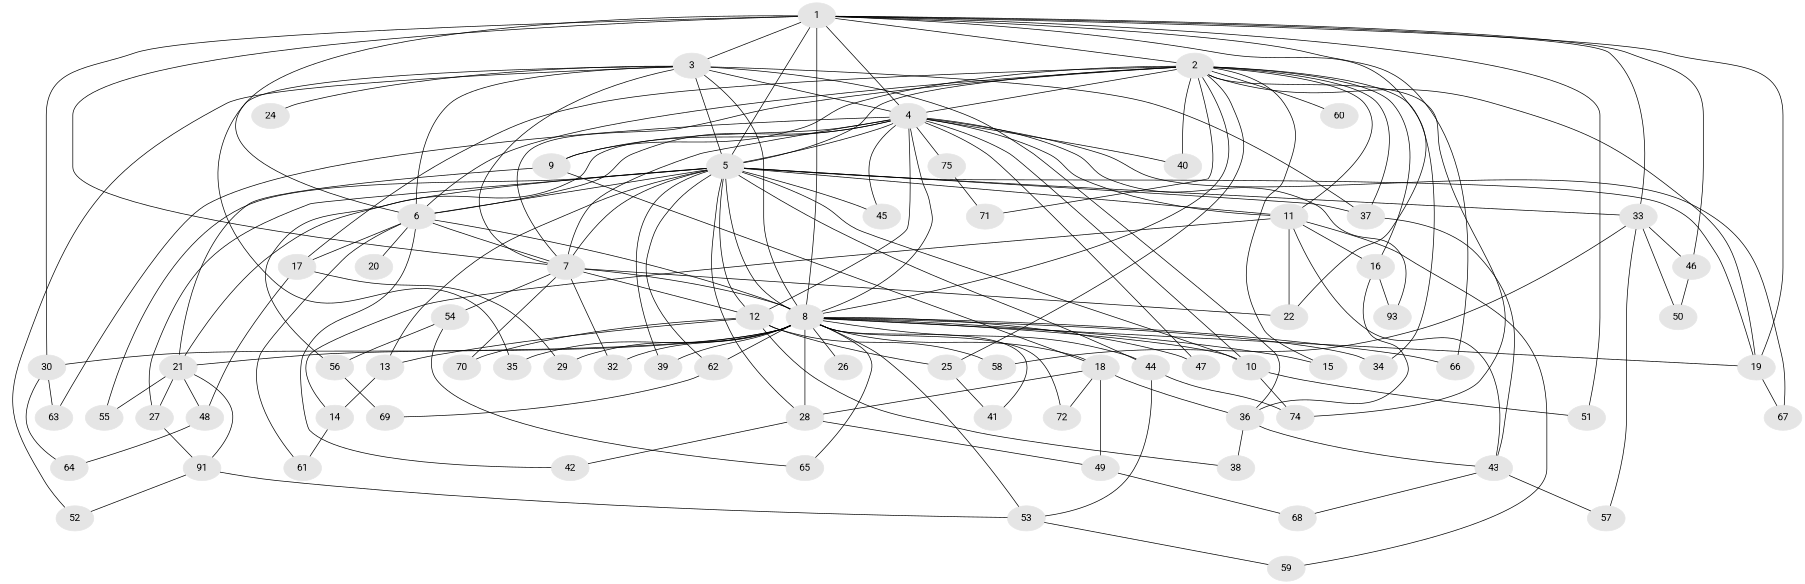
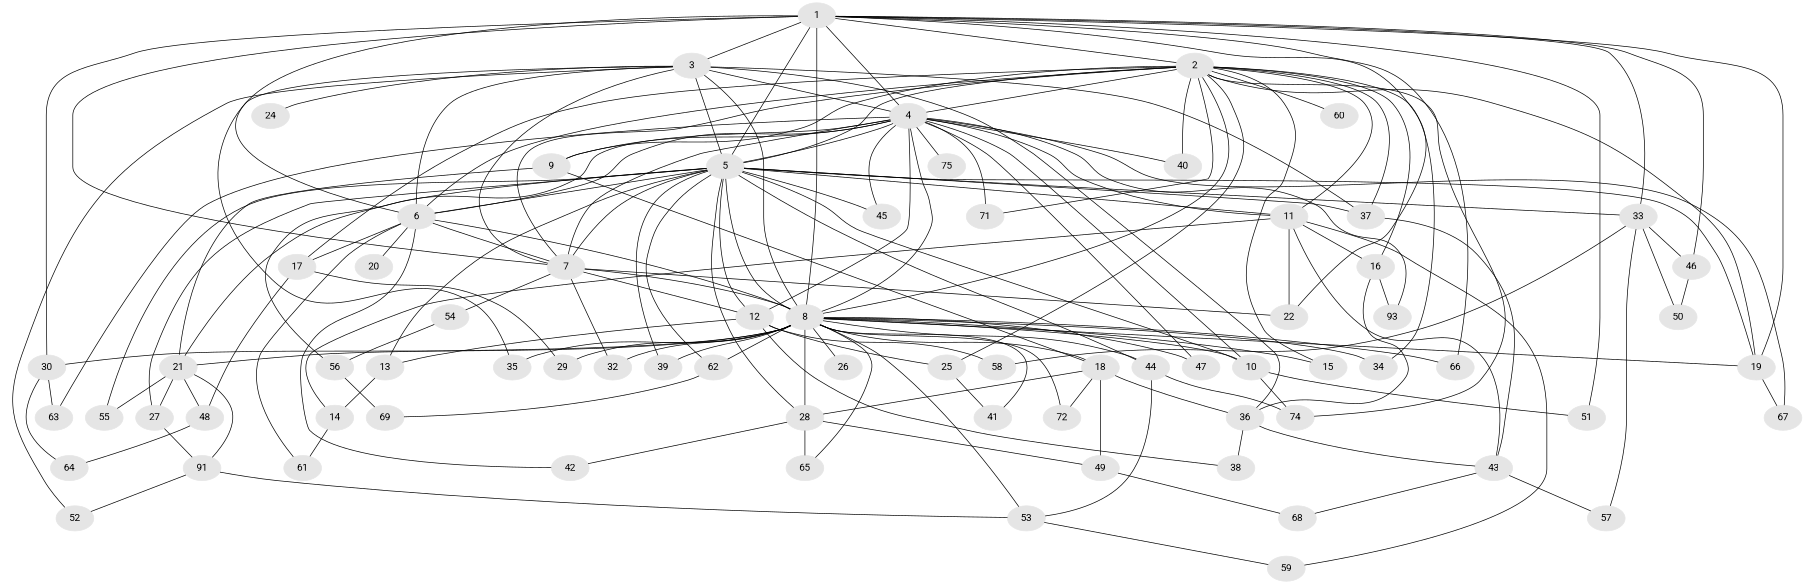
  graph {
    fontname=Roboto
    node [color=gray90 fontname=Roboto style=filled]
    edge [fontname=Roboto weight=1.0]
    1
    2
    3
    4
    5
    6
    7
    8
    19
    22
    30
    33
    46
    51
    66
    9
    11
    15
    16
    17
    25
    34
    37
    40
    60
    71
    74
    24
    35
    36
    52
    10
    12
    n34 [label=93]
    45
    47
    56
    63
    67
    75
    13
    21
    27
    28
    39
    44
    55
    62
    20
    42
    61
    32
    54
-   70
    18
    26
    29
    41
    53
    65
    72
    64
    58
    50
    57
    14
    43
    59
    48
    38
    69
    n72 [label=91]
    49
    68
    1 -- 2
    1 -- 3 [weight=2.0]
    1 -- 4 [weight=2.0]
    1 -- 5 [weight=2.0]
    1 -- 6 [weight=2.0]
    1 -- 7
    1 -- 8 [weight=2.0]
    1 -- 19
    1 -- 22
    1 -- 30
    1 -- 33
    1 -- 46
    1 -- 51
    1 -- 66
    2 -- 4 [weight=2.0]
    2 -- 5 [weight=2.0]
    2 -- 6
    2 -- 7
    2 -- 8 [weight=2.0]
    2 -- 19
    2 -- 9
    2 -- 11
    2 -- 15
    2 -- 16
    2 -- 17
    2 -- 25
    2 -- 34
    2 -- 37
    2 -- 40 [weight=2.0]
    2 -- 60
    2 -- 71
    2 -- 74
    3 -- 4
    3 -- 5 [weight=2.0]
    3 -- 6
    3 -- 7
    3 -- 8 [weight=2.0]
    3 -- 37
    3 -- 24
    3 -- 35
    3 -- 36
    3 -- 52
    4 -- 5 [weight=3.0]
    4 -- 6
    4 -- 7
    4 -- 8 [weight=2.0]
    4 -- 9 [weight=2.0]
    4 -- 11
    4 -- 40
-   75 -- 71
+   4 -- 71
    4 -- 10
    4 -- 12 [weight=2.0]
    4 -- n34
    4 -- 45
    4 -- 47
    4 -- 56
    4 -- 63
    4 -- 67
    4 -- 75
    5 -- 6 [weight=2.0]
    5 -- 7 [weight=2.0]
    5 -- 8 [weight=4.0]
    5 -- 19
    5 -- 33
    5 -- 11 [weight=2.0]
    5 -- 37
    5 -- 10
    5 -- 12
    5 -- 45
    5 -- 13
    5 -- 21
    5 -- 27
    5 -- 28
    5 -- 39
    5 -- 44
    5 -- 55 [weight=2.0]
    5 -- 62
    6 -- 7
    6 -- 8 [weight=2.0]
    6 -- 17
    6 -- 20
    6 -- 42
    6 -- 61
    7 -- 8 [weight=3.0]
    7 -- 22
    7 -- 12
    7 -- 32
    7 -- 54
-   7 -- 70
    8 -- 19
    8 -- 30
    8 -- 66
    8 -- 15
    8 -- 34
    8 -- 35
    8 -- 10 [weight=2.0]
    8 -- 47
    8 -- 21
    8 -- 28 [weight=2.0]
    8 -- 39
    8 -- 44
    8 -- 62
    8 -- 32
    8 -- 18
    8 -- 26 [weight=2.0]
    8 -- 29
    8 -- 41
    8 -- 53
    8 -- 65
    8 -- 72
    19 -- 67
    30 -- 63
    30 -- 64
    33 -- 46
    33 -- 58
    33 -- 50
    33 -- 57
    46 -- 50
    9 -- 21
    9 -- 18 [weight=2.0]
    11 -- 22
    11 -- 16
    11 -- 14
    11 -- 43
    11 -- 59
    16 -- 36
    16 -- n34
    17 -- 29
    17 -- 48
    25 -- 41
    37 -- 43
    36 -- 43
    36 -- 38
    10 -- 51
    10 -- 74
    12 -- 25
    12 -- 13
-   12 -- 70
    12 -- 58
    12 -- 38
    56 -- 69
    13 -- 14
    21 -- 27
    21 -- 55
    21 -- 48
    21 -- n72
    27 -- n72
    28 -- 42
-   54 -- 65
+   28 -- 65
    28 -- 49
    44 -- 74
    44 -- 53
    62 -- 69
    54 -- 56
    18 -- 36
    18 -- 28
    18 -- 72
    18 -- 49
    53 -- 59
    14 -- 61
    43 -- 57
    43 -- 68
    48 -- 64
    n72 -- 52
    n72 -- 53
    49 -- 68
  }
